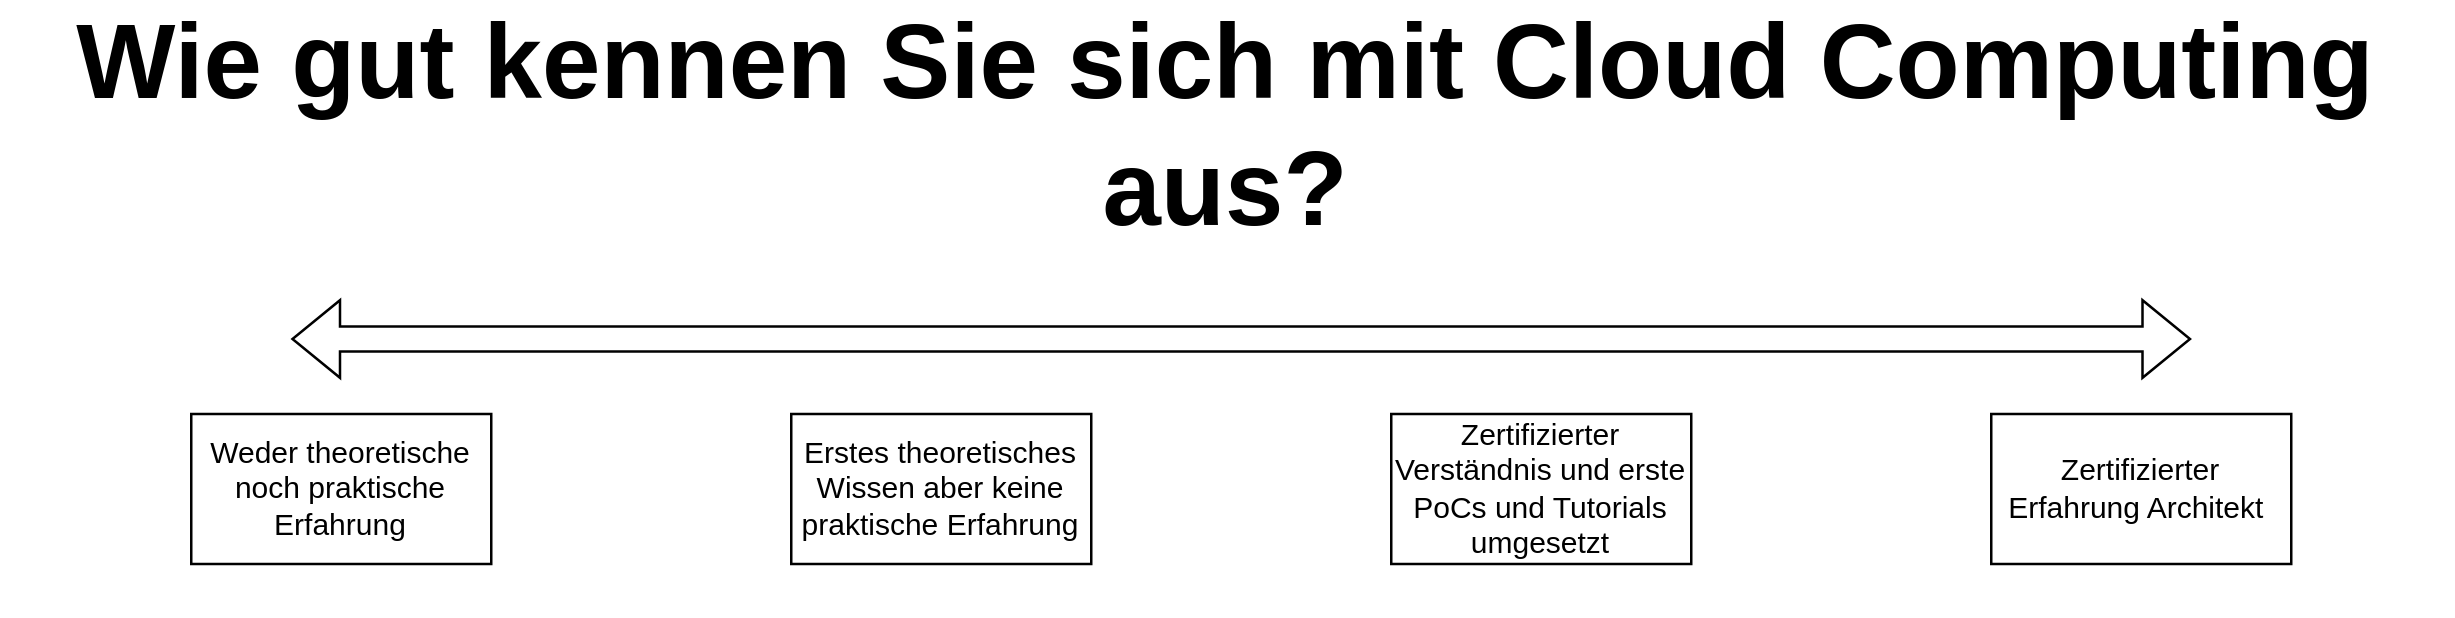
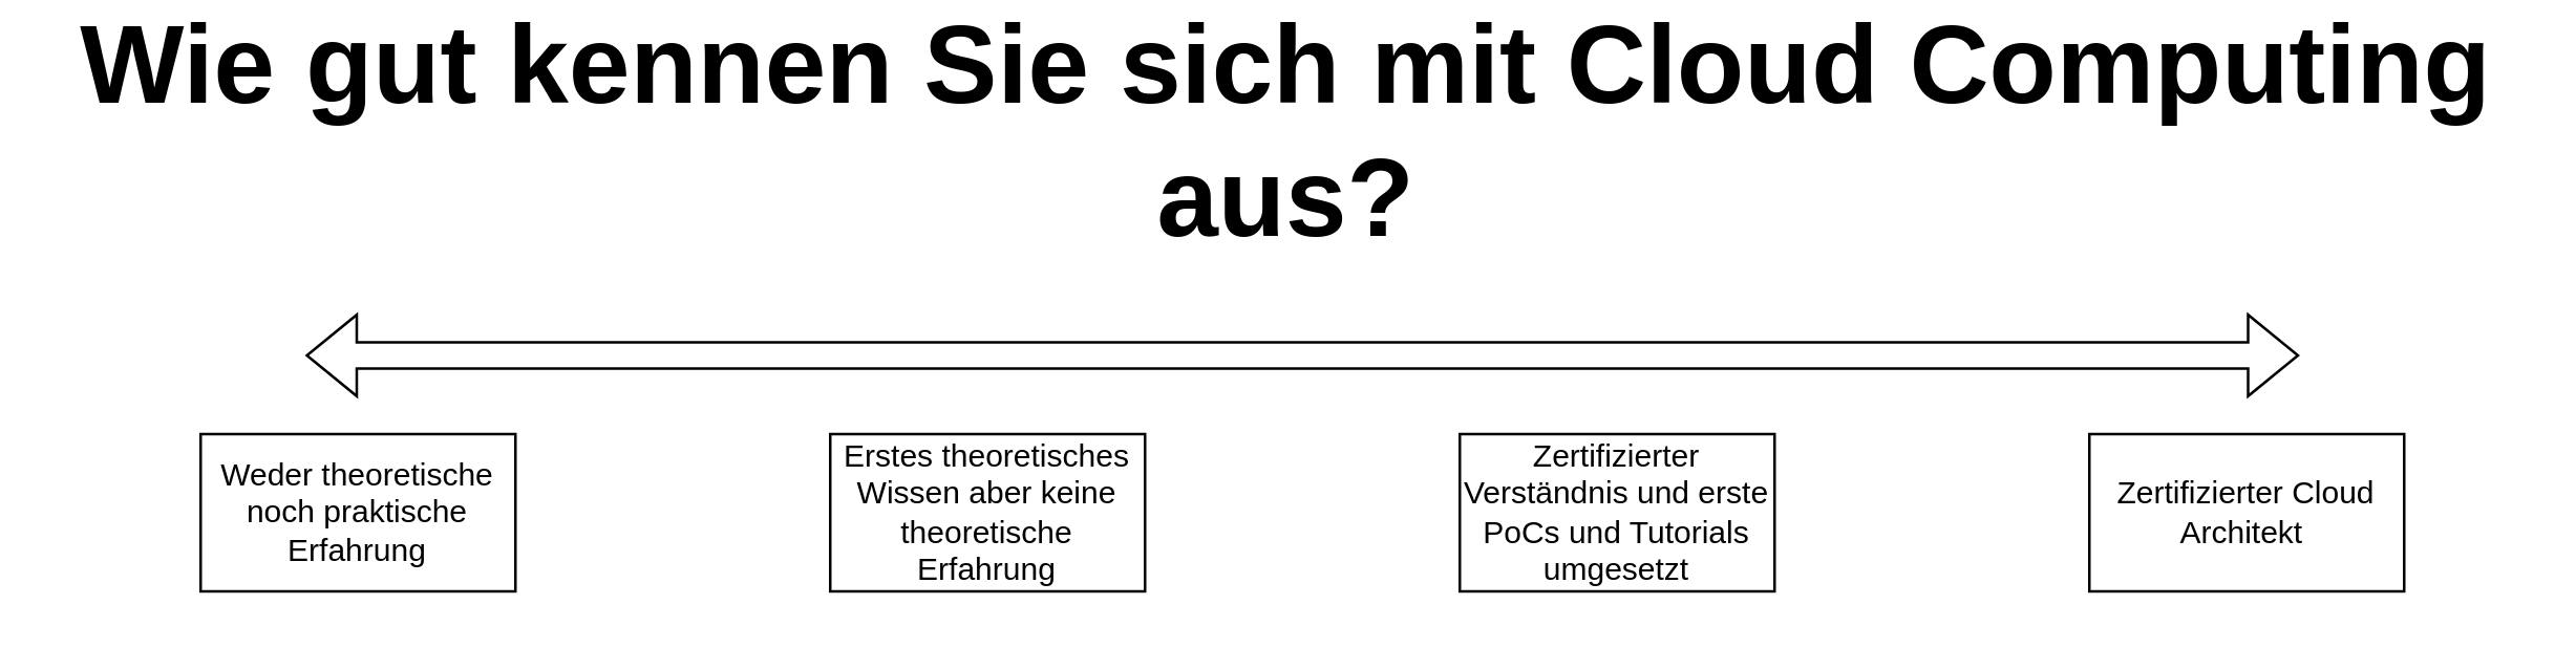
  <mxCell id="0" />
  <mxCell id="1" parent="0" />
  <mxCell id="2" value="" style="shape=flexArrow;endArrow=classic;startArrow=classic;html=1;rounded=0;" edge="1" parent="1"><mxGeometry width="100" height="100" relative="1" as="geometry"><mxPoint x="116" y="120" as="sourcePoint" /><mxPoint x="876" y="120" as="targetPoint" /></mxGeometry></mxCell>
  <mxCell id="3" value="Weder theoretische noch praktische Erfahrung" style="rounded=0;whiteSpace=wrap;html=1;" vertex="1" parent="1"><mxGeometry y="150" width="120" height="60" as="geometry" x="76" /></mxCell>
- <mxCell id="4" value="Erstes theoretisches Wissen aber keine praktische Erfahrung" style="rounded=0;whiteSpace=wrap;html=1;" vertex="1" parent="1"><mxGeometry x="316" y="150" width="120" height="60" as="geometry" /></mxCell>
+ <mxCell id="4" value="Erstes theoretisches Wissen aber keine theoretische Erfahrung" style="rounded=0;whiteSpace=wrap;html=1;" vertex="1" parent="1"><mxGeometry x="316" y="150" width="120" height="60" as="geometry" /></mxCell>
  <mxCell id="5" value="Zertifizierter Verständnis und erste PoCs und Tutorials umgesetzt" style="rounded=0;whiteSpace=wrap;html=1;" vertex="1" parent="1"><mxGeometry x="556" y="150" width="120" height="60" as="geometry" /></mxCell>
- <mxCell id="6" value="Zertifizierter Erfahrung Architekt&amp;nbsp;" style="rounded=0;whiteSpace=wrap;html=1;" vertex="1" parent="1"><mxGeometry x="796" y="150" width="120" height="60" as="geometry" /></mxCell>
+ <mxCell id="6" value="Zertifizierter Cloud Architekt&amp;nbsp;" style="rounded=0;whiteSpace=wrap;html=1;" vertex="1" parent="1"><mxGeometry x="796" y="150" width="120" height="60" as="geometry" /></mxCell>
  <mxCell id="7" value="Wie gut kennen Sie sich mit Cloud Computing aus?" style="text;html=1;strokeColor=none;fillColor=none;align=center;verticalAlign=middle;whiteSpace=wrap;rounded=0;fontStyle=1;fontSize=42;" vertex="1" parent="1"><mxGeometry x="20" y="20" width="940" height="30" as="geometry" /></mxCell>
